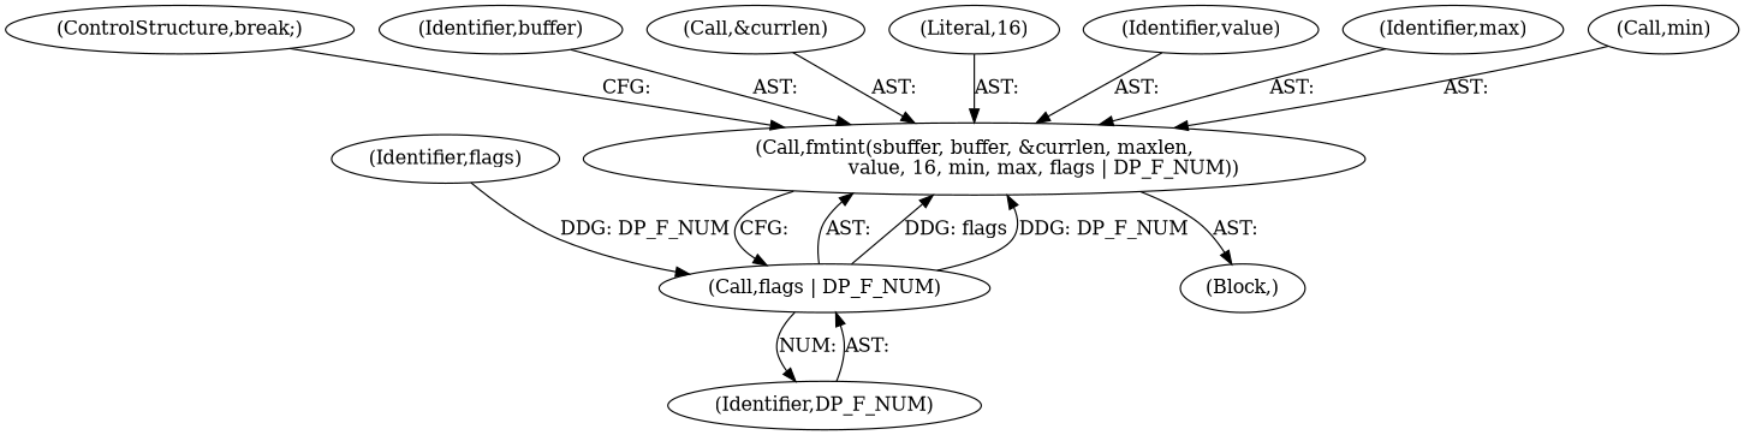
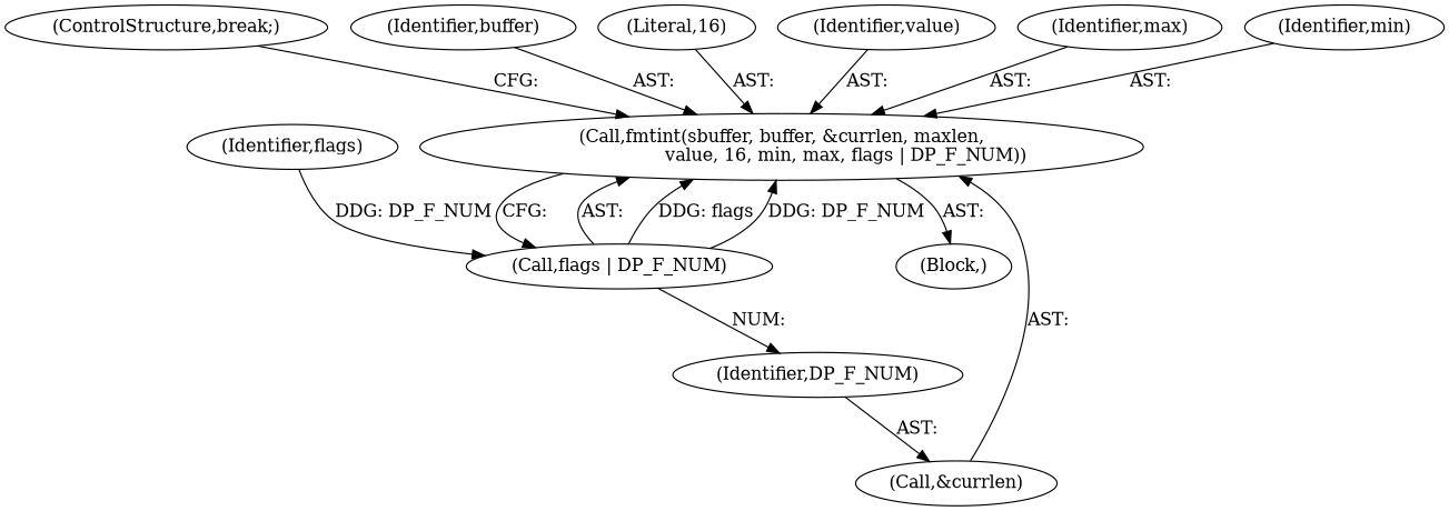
  digraph {
    n1 [label="(Call,fmtint(sbuffer, buffer, &currlen, maxlen,\n                       value, 16, min, max, flags | DP_F_NUM))"]
    n2 [label="(Call,flags | DP_F_NUM)"]
    n3 [label="(Block,)"]
    n4 [label="(Identifier,DP_F_NUM)"]
    n5 [label="(ControlStructure,break;)"]
    n6 [label="(Identifier,buffer)"]
    n7 [label="(Identifier,flags)"]
    n8 [label="(Call,&currlen)"]
    n9 [label="(Literal,16)"]
    n10 [label="(Identifier,value)"]
    n11 [label="(Identifier,max)"]
-   n12 [label="(Call,min)"]
+   n12 [label="(Identifier,min)"]
    n1 -> n2 [label="CFG: "]
    n1 -> n3 [label="AST: "]
    n2 -> n1 [label="AST: "]
    n2 -> n1 [label="DDG: flags"]
    n2 -> n1 [label="DDG: DP_F_NUM"]
    n2 -> n4 [label="NUM: "]
-   n4 -> n2 [label="AST: "]
+   n4 -> n8 [label="AST: "]
    n5 -> n1 [label="CFG: "]
    n6 -> n1 [label="AST: "]
    n7 -> n2 [label="DDG: DP_F_NUM"]
    n8 -> n1 [label="AST: "]
    n9 -> n1 [label="AST: "]
    n10 -> n1 [label="AST: "]
    n11 -> n1 [label="AST: "]
    n12 -> n1 [label="AST: "]
  }
